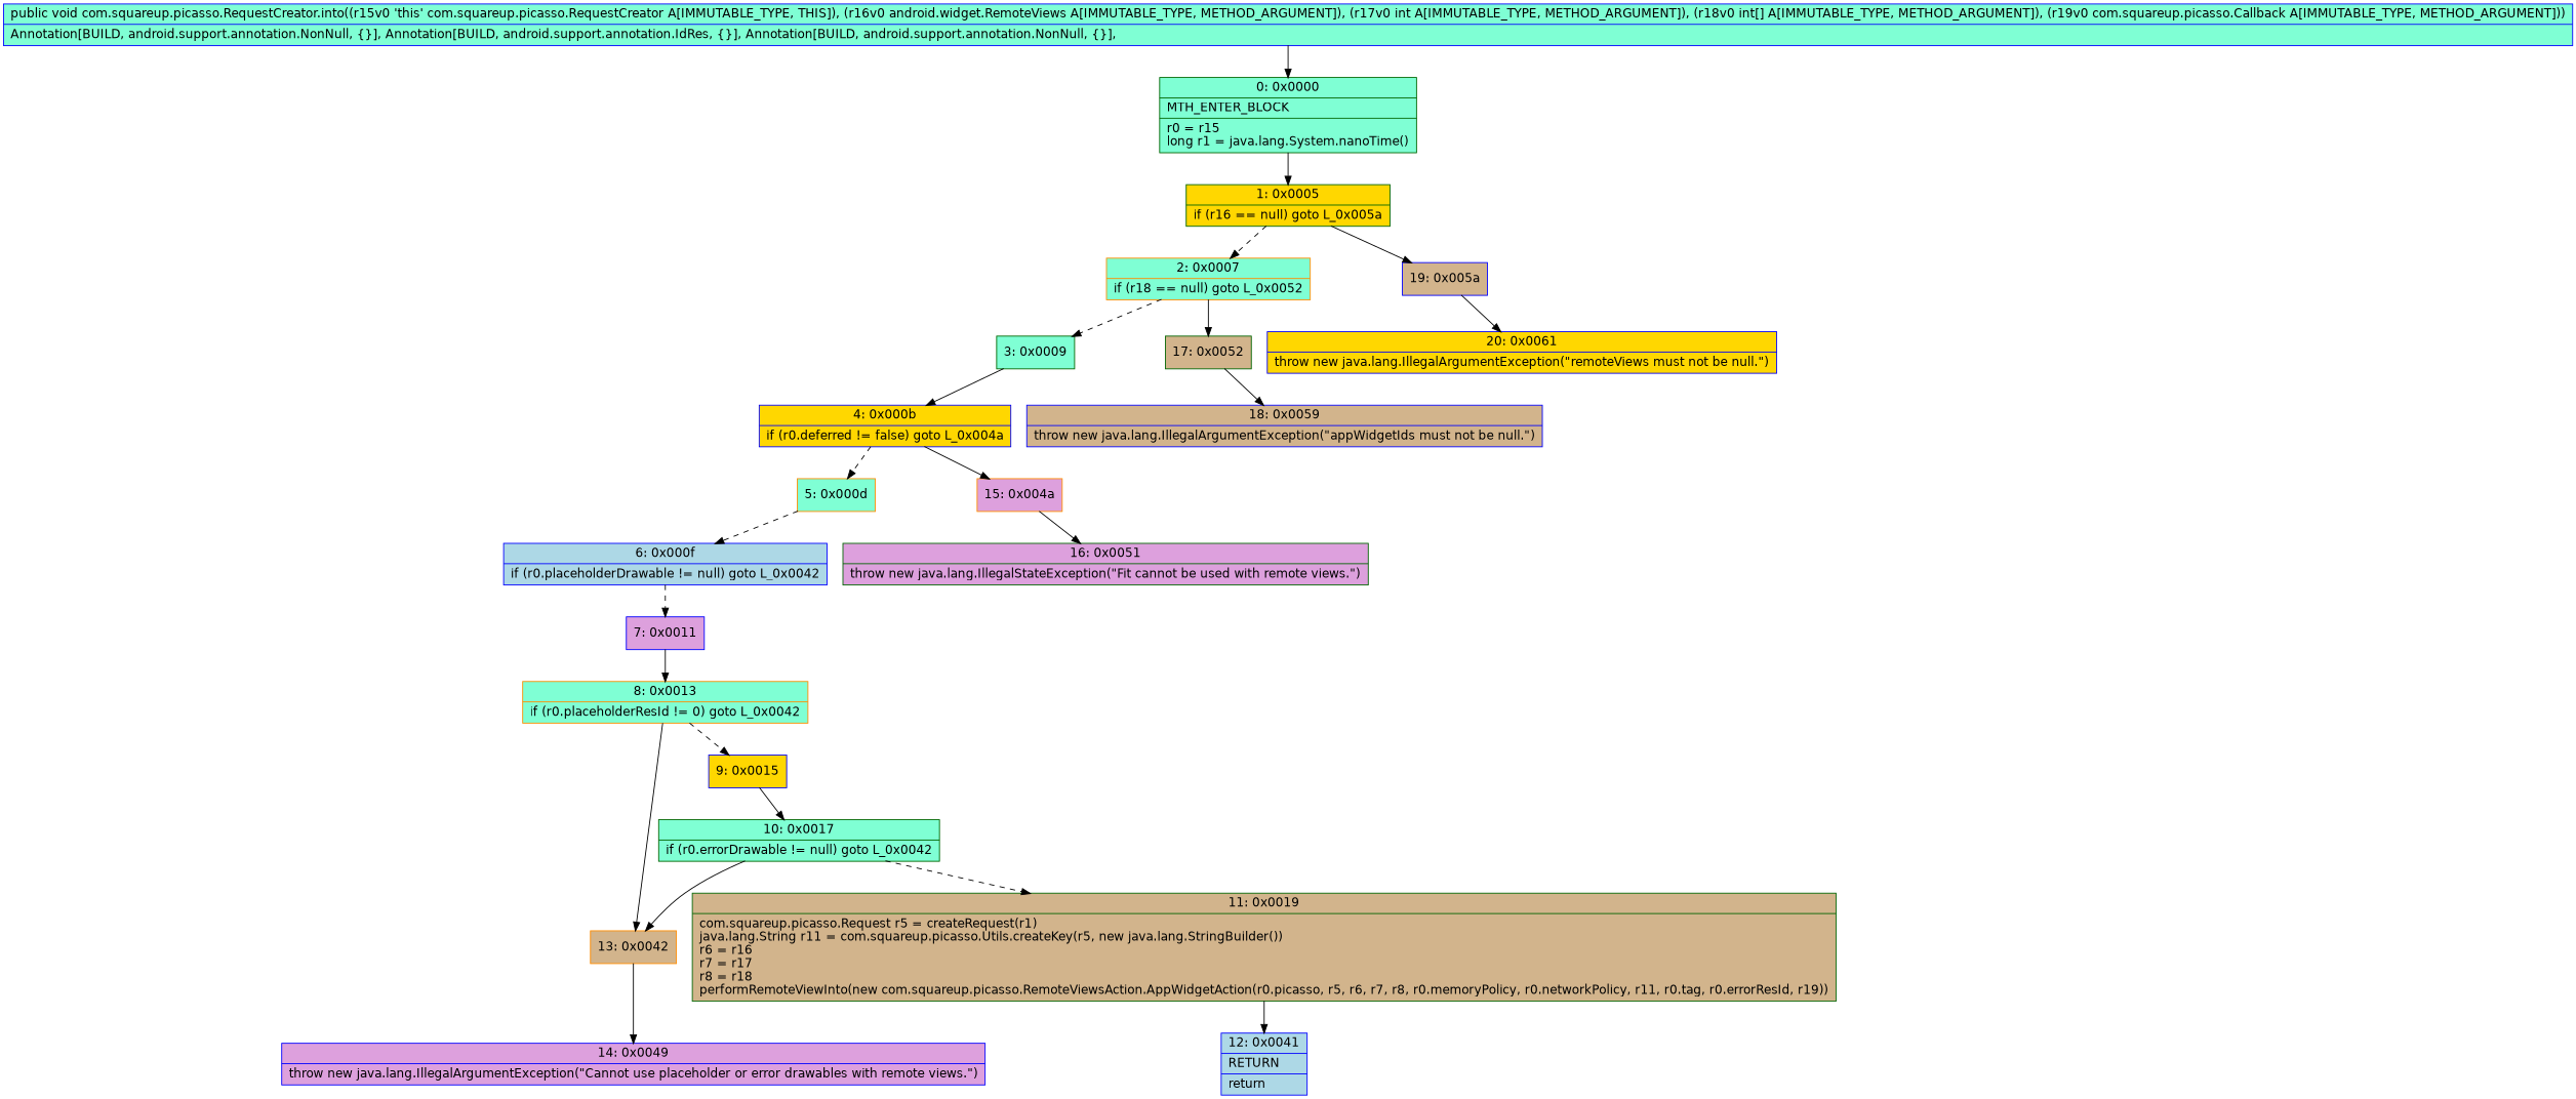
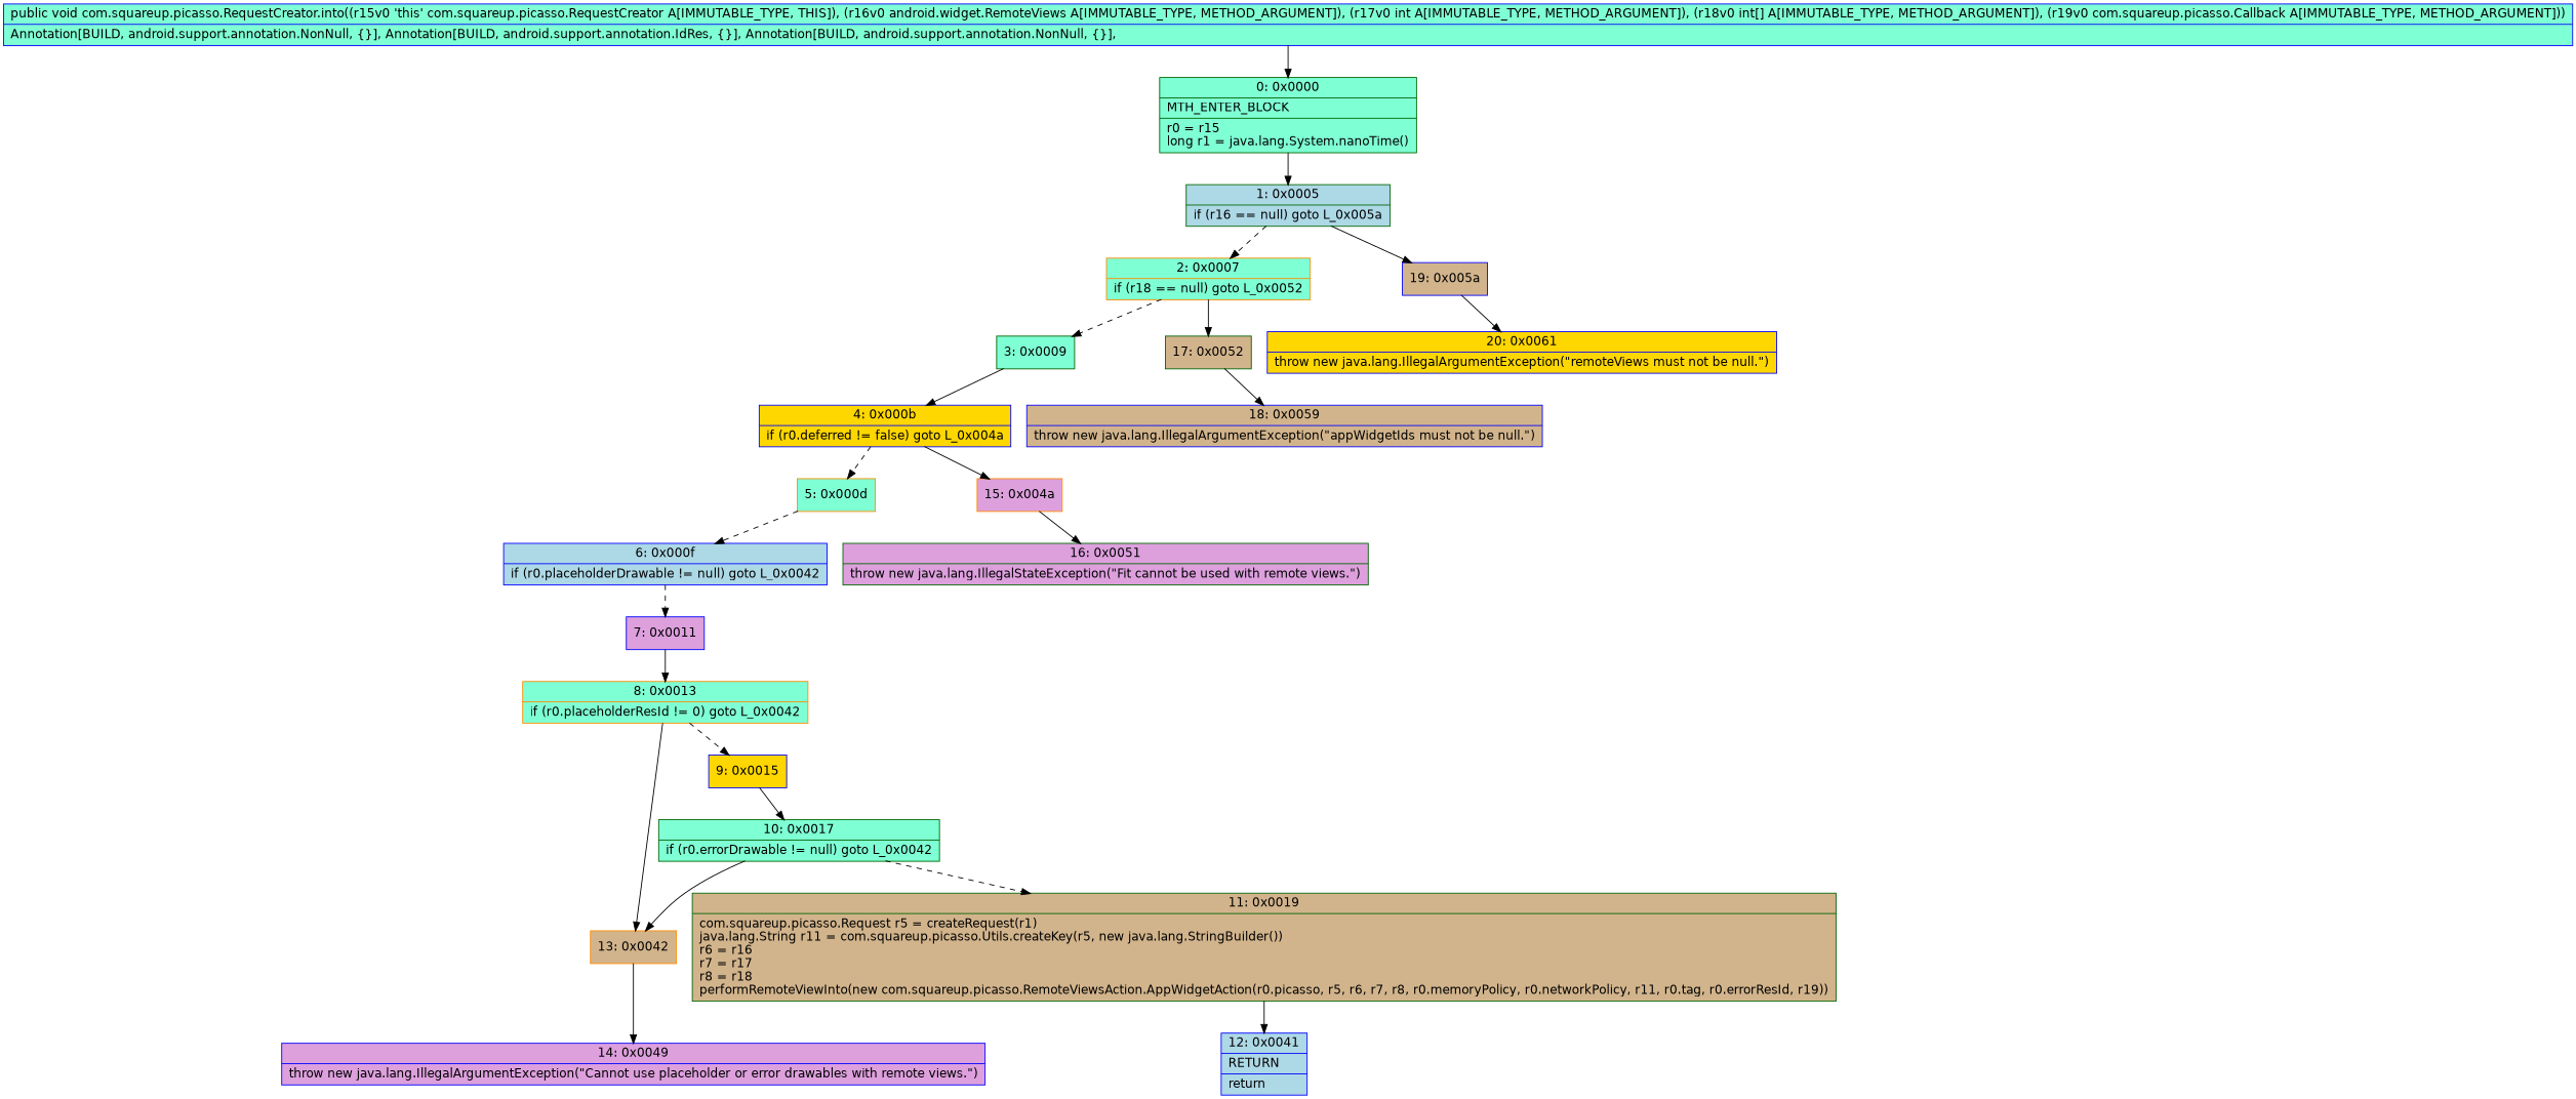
  digraph {
    fontname="DejaVu Sans"
    node [color=blue fillcolor=aquamarine fontname="DejaVu Sans" shape=record style=filled]
    edge [fontname="DejaVu Sans"]
    n1 [color=darkgreen label="{0\:\ 0x0000|MTH_ENTER_BLOCK\l|r0 = r15\llong r1 = java.lang.System.nanoTime()\l}"]
-   n2 [color=darkgreen fillcolor=gold label="{1\:\ 0x0005|if (r16 == null) goto L_0x005a\l}"]
+   n2 [color=darkgreen fillcolor=lightblue label="{1\:\ 0x0005|if (r16 == null) goto L_0x005a\l}"]
    n3 [color=darkorange label="{2\:\ 0x0007|if (r18 == null) goto L_0x0052\l}"]
    n4 [fillcolor=tan label="{19\:\ 0x005a}"]
    n5 [color=darkgreen label="{3\:\ 0x0009}"]
    n6 [color=darkgreen fillcolor=tan label="{17\:\ 0x0052}"]
    n7 [fillcolor=gold label="{20\:\ 0x0061|throw new java.lang.IllegalArgumentException(\"remoteViews must not be null.\")\l}"]
    n8 [fillcolor=gold label="{4\:\ 0x000b|if (r0.deferred != false) goto L_0x004a\l}"]
    n9 [fillcolor=tan label="{18\:\ 0x0059|throw new java.lang.IllegalArgumentException(\"appWidgetIds must not be null.\")\l}"]
    n10 [color=darkorange label="{5\:\ 0x000d}"]
    n11 [color=darkorange fillcolor=plum label="{15\:\ 0x004a}"]
    n12 [fillcolor=lightblue label="{6\:\ 0x000f|if (r0.placeholderDrawable != null) goto L_0x0042\l}"]
    n13 [color=darkgreen fillcolor=plum label="{16\:\ 0x0051|throw new java.lang.IllegalStateException(\"Fit cannot be used with remote views.\")\l}"]
    n14 [fillcolor=plum label="{7\:\ 0x0011}"]
    n15 [color=darkorange label="{8\:\ 0x0013|if (r0.placeholderResId != 0) goto L_0x0042\l}"]
    n16 [color=darkorange fillcolor=tan label="{13\:\ 0x0042}"]
    n17 [fillcolor=plum label="{14\:\ 0x0049|throw new java.lang.IllegalArgumentException(\"Cannot use placeholder or error drawables with remote views.\")\l}"]
    n18 [fillcolor=gold label="{9\:\ 0x0015}"]
    n19 [color=darkgreen label="{10\:\ 0x0017|if (r0.errorDrawable != null) goto L_0x0042\l}"]
    n20 [color=darkgreen fillcolor=tan label="{11\:\ 0x0019|com.squareup.picasso.Request r5 = createRequest(r1)\ljava.lang.String r11 = com.squareup.picasso.Utils.createKey(r5, new java.lang.StringBuilder())\lr6 = r16\lr7 = r17\lr8 = r18\lperformRemoteViewInto(new com.squareup.picasso.RemoteViewsAction.AppWidgetAction(r0.picasso, r5, r6, r7, r8, r0.memoryPolicy, r0.networkPolicy, r11, r0.tag, r0.errorResId, r19))\l}"]
    n21 [fillcolor=lightblue label="{12\:\ 0x0041|RETURN\l|return\l}"]
    n22 [label="{public void com.squareup.picasso.RequestCreator.into((r15v0 'this' com.squareup.picasso.RequestCreator A[IMMUTABLE_TYPE, THIS]), (r16v0 android.widget.RemoteViews A[IMMUTABLE_TYPE, METHOD_ARGUMENT]), (r17v0 int A[IMMUTABLE_TYPE, METHOD_ARGUMENT]), (r18v0 int[] A[IMMUTABLE_TYPE, METHOD_ARGUMENT]), (r19v0 com.squareup.picasso.Callback A[IMMUTABLE_TYPE, METHOD_ARGUMENT]))  | Annotation[BUILD, android.support.annotation.NonNull, \{\}], Annotation[BUILD, android.support.annotation.IdRes, \{\}], Annotation[BUILD, android.support.annotation.NonNull, \{\}], \l}"]
    n1 -> n2
    n2 -> n3 [style=dashed]
    n2 -> n4
    n3 -> n5 [style=dashed]
    n3 -> n6
    n4 -> n7
    n5 -> n8
    n6 -> n9
    n8 -> n10 [style=dashed]
    n8 -> n11
    n10 -> n12 [style=dashed]
    n11 -> n13
    n12 -> n14 [style=dashed]
    n14 -> n15
    n15 -> n16
    n15 -> n18 [style=dashed]
    n16 -> n17
    n18 -> n19
    n19 -> n16
    n19 -> n20 [style=dashed]
    n20 -> n21
    n22 -> n1
  }
